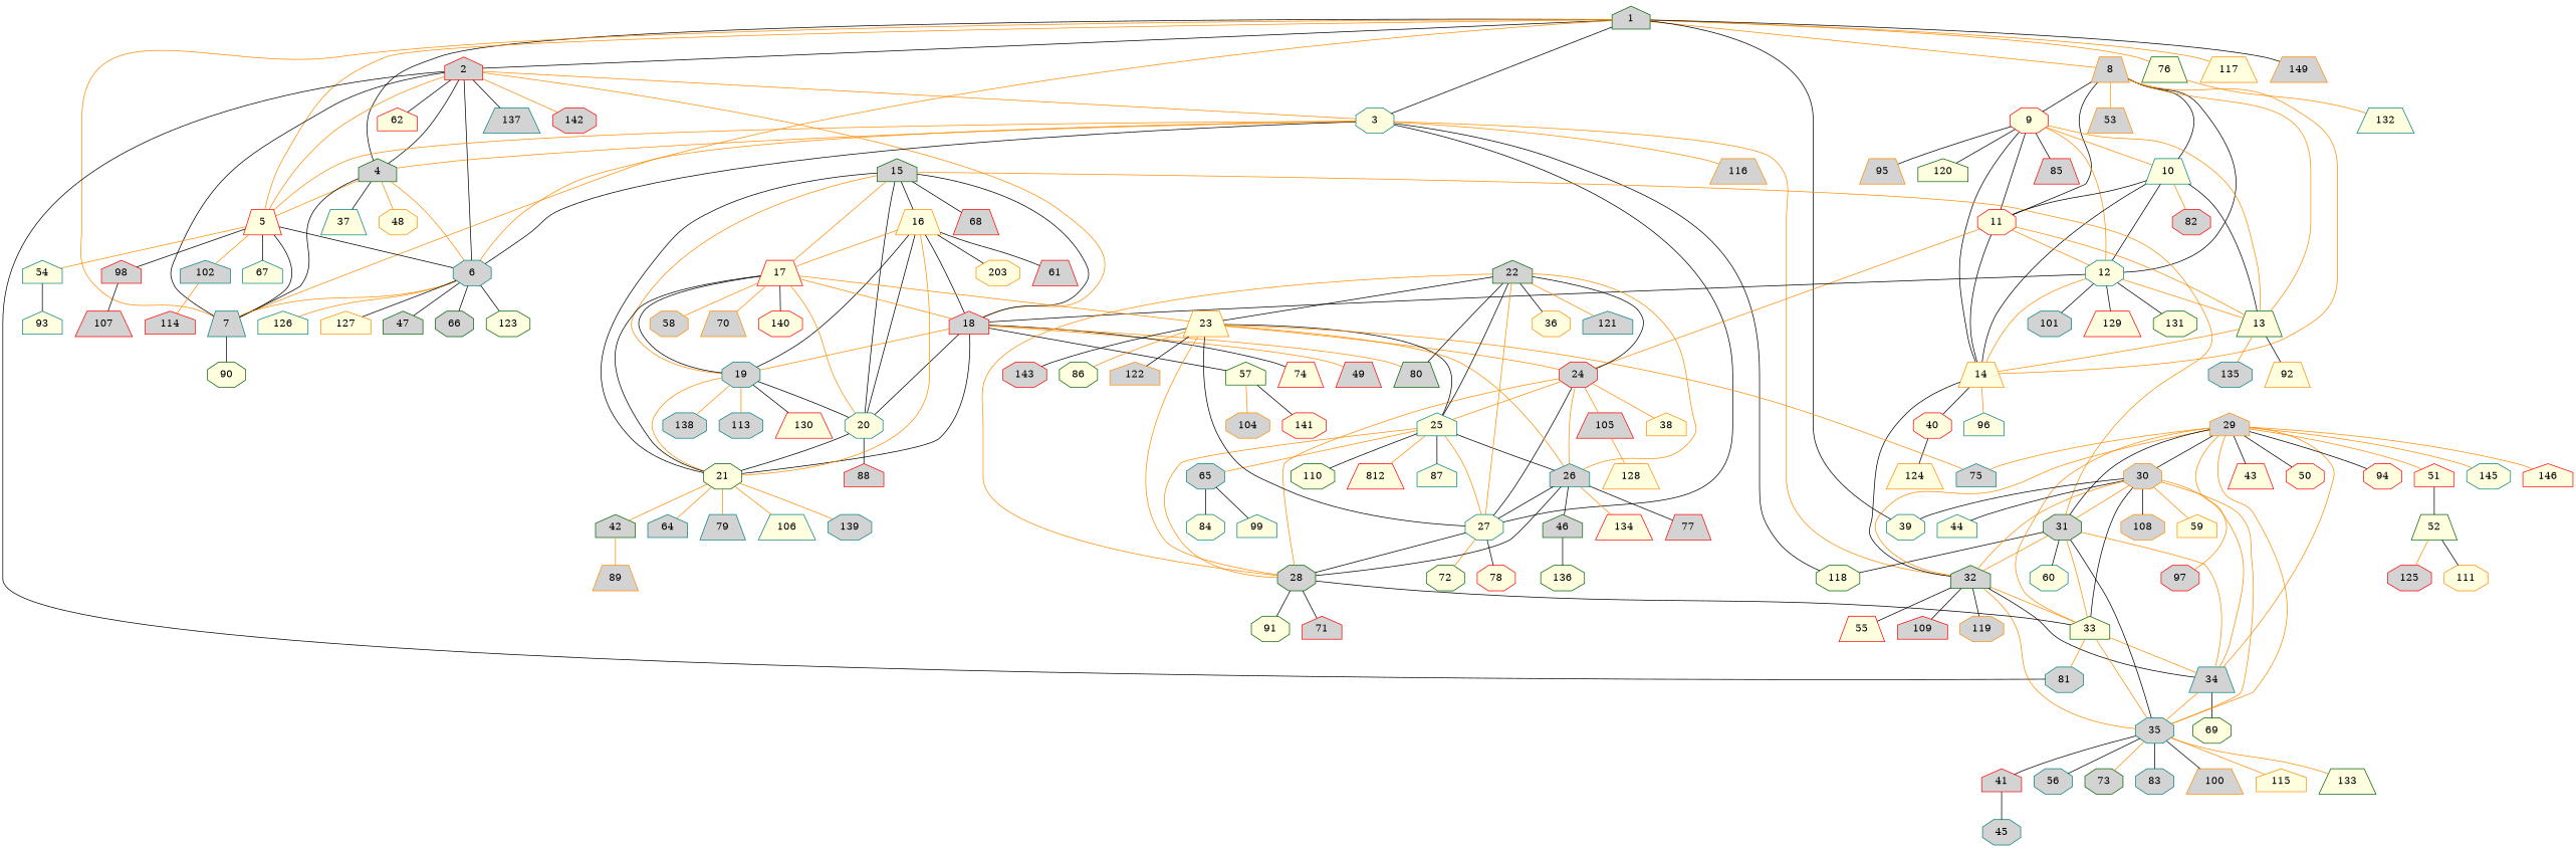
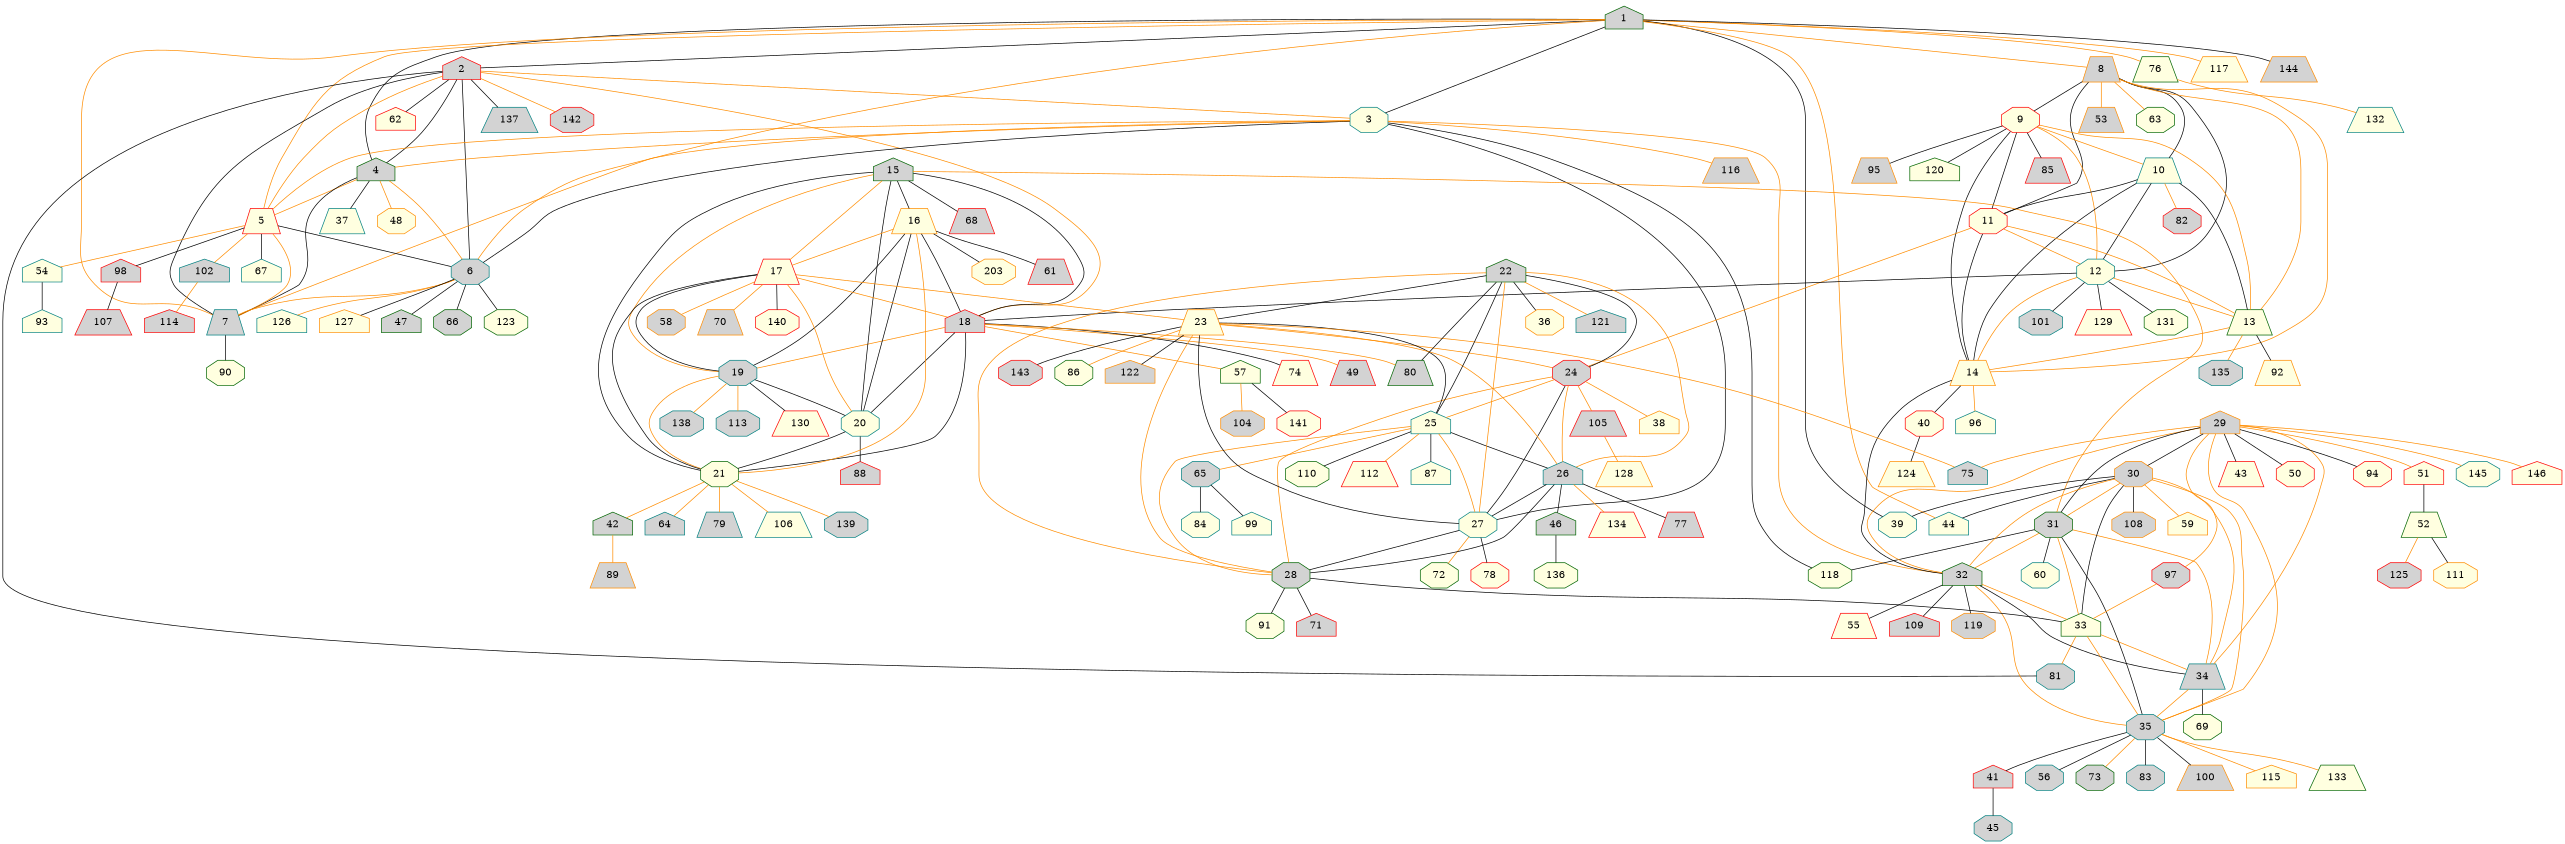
  graph {
    node [color=teal fillcolor=lightyellow shape=octagon style=filled]
    edge [color=black]
    1 [color=darkgreen fillcolor=lightgrey shape=house]
    2 [color=red fillcolor=lightgrey shape=house]
    3
    4 [color=darkgreen fillcolor=lightgrey shape=house]
    5 [color=red shape=trapezium]
    6 [fillcolor=lightgrey]
    7 [fillcolor=lightgrey shape=trapezium]
    8 [color=darkorange fillcolor=lightgrey shape=trapezium]
    39
    44 [shape=house]
    76 [color=darkgreen shape=trapezium]
    117 [color=darkorange shape=trapezium]
-   144 [color=darkorange fillcolor=lightgrey shape=trapezium label=149]
+   144 [color=darkorange fillcolor=lightgrey shape=trapezium]
    18 [color=red fillcolor=lightgrey shape=house]
    62 [color=red shape=house]
    81 [fillcolor=lightgrey]
    137 [fillcolor=lightgrey shape=trapezium]
    142 [color=red fillcolor=lightgrey]
    27
    32 [color=darkgreen fillcolor=lightgrey shape=house]
    116 [color=darkorange fillcolor=lightgrey shape=trapezium]
    118 [color=darkgreen]
    37 [shape=trapezium]
    48 [color=darkorange]
    54 [shape=house]
    67 [shape=house]
    98 [color=red fillcolor=lightgrey shape=house]
    102 [fillcolor=lightgrey shape=house]
    47 [color=darkgreen fillcolor=lightgrey shape=house]
    66 [color=darkgreen fillcolor=lightgrey]
    123 [color=darkgreen]
    126 [shape=house]
    127 [color=darkorange shape=house]
    90 [color=darkgreen]
    9 [color=red]
    10 [shape=trapezium]
    11 [color=red]
    12
    13 [color=darkgreen shape=trapezium]
    14 [color=darkorange shape=trapezium]
    53 [color=darkorange fillcolor=lightgrey shape=trapezium]
+   63 [color=darkgreen]
    132 [shape=trapezium]
    19 [fillcolor=lightgrey]
    20
    21 [color=darkgreen]
    49 [color=red fillcolor=lightgrey shape=trapezium]
    57 [color=darkgreen shape=house]
    74 [color=red shape=trapezium]
    80 [color=darkgreen fillcolor=lightgrey shape=trapezium]
    28 [color=darkgreen fillcolor=lightgrey]
    72 [color=darkgreen]
    78 [color=red]
    33 [color=darkgreen shape=house]
    34 [fillcolor=lightgrey shape=trapezium]
    35 [fillcolor=lightgrey]
    55 [color=red shape=trapezium]
    109 [color=red fillcolor=lightgrey shape=house]
    119 [color=darkorange fillcolor=lightgrey]
    93 [shape=house]
    107 [color=red fillcolor=lightgrey shape=trapezium]
    114 [color=red fillcolor=lightgrey shape=house]
    85 [color=red fillcolor=lightgrey shape=trapezium]
    95 [color=darkorange fillcolor=lightgrey shape=trapezium]
    120 [color=darkgreen shape=house]
    82 [color=red fillcolor=lightgrey]
    24 [color=red fillcolor=lightgrey]
    101 [fillcolor=lightgrey]
    129 [color=red shape=trapezium]
    131 [color=darkgreen]
    92 [color=darkorange shape=trapezium]
    135 [fillcolor=lightgrey]
    40 [color=red]
    96 [shape=house]
    25 [shape=house]
    26 [fillcolor=lightgrey shape=house]
    38 [color=darkorange shape=house]
    105 [color=red fillcolor=lightgrey shape=trapezium]
    124 [color=darkorange shape=trapezium]
    15 [color=darkgreen fillcolor=lightgrey shape=house]
    16 [color=darkorange shape=trapezium]
    17 [color=red shape=trapezium]
    31 [color=darkgreen fillcolor=lightgrey]
    68 [color=red fillcolor=lightgrey shape=trapezium]
    61 [color=red fillcolor=lightgrey shape=trapezium]
    n86 [color=darkorange label=203]
    23 [color=darkorange shape=trapezium]
    58 [color=darkorange fillcolor=lightgrey]
    70 [color=darkorange fillcolor=lightgrey shape=trapezium]
    140 [color=red]
    113 [fillcolor=lightgrey]
    130 [color=red shape=trapezium]
    138 [fillcolor=lightgrey]
    88 [color=red fillcolor=lightgrey shape=house]
    42 [color=darkgreen fillcolor=lightgrey shape=house]
    64 [fillcolor=lightgrey shape=house]
    79 [fillcolor=lightgrey shape=trapezium]
    106 [shape=trapezium]
    139 [fillcolor=lightgrey]
    60
    75 [fillcolor=lightgrey shape=house]
    86 [color=darkgreen]
    122 [color=darkorange fillcolor=lightgrey shape=house]
    143 [color=red fillcolor=lightgrey]
    104 [color=darkorange fillcolor=lightgrey]
    141 [color=red]
    89 [color=darkorange fillcolor=lightgrey shape=trapezium]
    22 [color=darkgreen fillcolor=lightgrey shape=house]
    36 [color=darkorange]
    121 [fillcolor=lightgrey shape=house]
    65 [fillcolor=lightgrey]
    87 [shape=house]
    110 [color=darkgreen]
-   112 [color=red shape=trapezium label=812]
+   112 [color=red shape=trapezium]
    46 [color=darkgreen fillcolor=lightgrey shape=house]
    77 [color=red fillcolor=lightgrey shape=trapezium]
    134 [color=red shape=trapezium]
    71 [color=red fillcolor=lightgrey shape=house]
    91 [color=darkgreen]
    128 [color=darkorange shape=trapezium]
    84
    99 [shape=house]
    136 [color=darkgreen]
    29 [color=darkorange fillcolor=lightgrey shape=house]
    30 [color=darkorange fillcolor=lightgrey]
    43 [color=red shape=trapezium]
    50 [color=red]
    51 [color=red shape=house]
    94 [color=red]
    97 [color=red fillcolor=lightgrey]
    145
    146 [color=red shape=house]
    59 [color=darkorange shape=house]
    108 [color=darkorange fillcolor=lightgrey]
    69 [color=darkgreen]
    41 [color=red fillcolor=lightgrey shape=house]
    56 [fillcolor=lightgrey]
    73 [color=darkgreen fillcolor=lightgrey]
    83 [fillcolor=lightgrey]
    100 [color=darkorange fillcolor=lightgrey shape=trapezium]
    115 [color=darkorange shape=house]
    133 [color=darkgreen shape=trapezium]
    52 [color=darkgreen shape=trapezium]
    45 [fillcolor=lightgrey]
    111 [color=darkorange]
    125 [color=red fillcolor=lightgrey]
    1 -- 2
    1 -- 3
    1 -- 4
    1 -- 5 [color=darkorange]
    1 -- 6 [color=darkorange]
    1 -- 7 [color=darkorange]
    1 -- 8 [color=darkorange]
    1 -- 39
+   1 -- 44 [color=darkorange]
    1 -- 76 [color=darkorange]
    1 -- 117 [color=darkorange]
    1 -- 144
    2 -- 3 [color=darkorange]
    2 -- 4
    2 -- 5 [color=darkorange]
    2 -- 6
    2 -- 7
    2 -- 18 [color=darkorange]
    2 -- 62
    2 -- 81
    2 -- 137
    2 -- 142 [color=darkorange]
    3 -- 4 [color=darkorange]
    3 -- 5 [color=darkorange]
    3 -- 6
    3 -- 7 [color=darkorange]
    3 -- 27
    3 -- 32 [color=darkorange]
    3 -- 116 [color=darkorange]
    3 -- 118
    4 -- 5 [color=darkorange]
    4 -- 6 [color=darkorange]
    4 -- 7
    4 -- 37
    4 -- 48 [color=darkorange]
    5 -- 6
-   5 -- 7
+   5 -- 7 [color=darkorange]
    5 -- 54 [color=darkorange]
    5 -- 67
    5 -- 98
    5 -- 102 [color=darkorange]
    6 -- 7 [color=darkorange]
    6 -- 47
    6 -- 66
    6 -- 123
    6 -- 126 [color=darkorange]
    6 -- 127
    7 -- 90
    8 -- 9
    8 -- 10
    8 -- 11
    8 -- 12
    8 -- 13 [color=darkorange]
    8 -- 14 [color=darkorange]
    8 -- 53 [color=darkorange]
+   8 -- 63 [color=darkorange]
    76 -- 132 [color=darkorange]
    18 -- 19 [color=darkorange]
    18 -- 20
    18 -- 21
    18 -- 49 [color=darkorange]
-   18 -- 57
+   18 -- 57 [color=darkorange]
    18 -- 74
    18 -- 80 [color=darkorange]
    27 -- 28
    27 -- 72 [color=darkorange]
    27 -- 78
    32 -- 33 [color=darkorange]
    32 -- 34
    32 -- 35 [color=darkorange]
    32 -- 55
    32 -- 109
    32 -- 119
    54 -- 93
    98 -- 107
    102 -- 114 [color=darkorange]
    9 -- 10 [color=darkorange]
    9 -- 11
    9 -- 12 [color=darkorange]
    9 -- 13 [color=darkorange]
    9 -- 14
    9 -- 85
    9 -- 95
    9 -- 120
    10 -- 11
    10 -- 12
    10 -- 13
    10 -- 14
    10 -- 82 [color=darkorange]
    11 -- 12 [color=darkorange]
    11 -- 13 [color=darkorange]
    11 -- 14
    11 -- 24 [color=darkorange]
    12 -- 18
    12 -- 13 [color=darkorange]
    12 -- 14 [color=darkorange]
    12 -- 101
    12 -- 129
    12 -- 131
    13 -- 14 [color=darkorange]
    13 -- 92
    13 -- 135 [color=darkorange]
    14 -- 32
    14 -- 40
    14 -- 96 [color=darkorange]
    19 -- 20
    19 -- 21 [color=darkorange]
    19 -- 113 [color=darkorange]
    19 -- 130
    19 -- 138 [color=darkorange]
    20 -- 21
    20 -- 88
    21 -- 42 [color=darkorange]
    21 -- 64 [color=darkorange]
    21 -- 79 [color=darkorange]
    21 -- 106 [color=darkorange]
    21 -- 139 [color=darkorange]
    57 -- 104 [color=darkorange]
    57 -- 141
    28 -- 33
    28 -- 71
    28 -- 91
    33 -- 81 [color=darkorange]
    33 -- 34 [color=darkorange]
    33 -- 35 [color=darkorange]
    34 -- 35 [color=darkorange]
    34 -- 69
    35 -- 41
    35 -- 56
    35 -- 73 [color=darkorange]
    35 -- 83
    35 -- 100
    35 -- 115 [color=darkorange]
    35 -- 133 [color=darkorange]
    24 -- 27
    24 -- 28 [color=darkorange]
    24 -- 25 [color=darkorange]
    24 -- 26 [color=darkorange]
    24 -- 38 [color=darkorange]
    24 -- 105 [color=darkorange]
    40 -- 124
    25 -- 27 [color=darkorange]
    25 -- 28 [color=darkorange]
    25 -- 26
    25 -- 65 [color=darkorange]
    25 -- 87
    25 -- 110
    25 -- 112 [color=darkorange]
    26 -- 27
    26 -- 28
    26 -- 46
    26 -- 77
    26 -- 134 [color=darkorange]
    105 -- 128 [color=darkorange]
    15 -- 18
    15 -- 19 [color=darkorange]
    15 -- 20
    15 -- 21
    15 -- 16
    15 -- 17 [color=darkorange]
    15 -- 31 [color=darkorange]
    15 -- 68
    16 -- 18
    16 -- 19
    16 -- 20
    16 -- 21 [color=darkorange]
    16 -- 17 [color=darkorange]
    16 -- 61
    16 -- n86
    17 -- 18 [color=darkorange]
    17 -- 19
    17 -- 20 [color=darkorange]
    17 -- 21
    17 -- 23 [color=darkorange]
    17 -- 58 [color=darkorange]
    17 -- 70 [color=darkorange]
    17 -- 140
    31 -- 32 [color=darkorange]
    31 -- 118
    31 -- 33 [color=darkorange]
    31 -- 34 [color=darkorange]
    31 -- 35
    31 -- 60
    23 -- 27
    23 -- 28 [color=darkorange]
    23 -- 24 [color=darkorange]
    23 -- 25
    23 -- 26 [color=darkorange]
    23 -- 75 [color=darkorange]
    23 -- 86 [color=darkorange]
    23 -- 122
    23 -- 143
    42 -- 89 [color=darkorange]
    22 -- 27 [color=darkorange]
    22 -- 80
    22 -- 28 [color=darkorange]
    22 -- 24
    22 -- 25
    22 -- 26 [color=darkorange]
    22 -- 23
    22 -- 36
    22 -- 121 [color=darkorange]
    65 -- 84
    65 -- 99
    46 -- 136
    29 -- 32 [color=darkorange]
-   29 -- 33 [color=darkorange]
+   97 -- 33 [color=darkorange]
    29 -- 34 [color=darkorange]
    29 -- 35 [color=darkorange]
    29 -- 31
    29 -- 75 [color=darkorange]
    29 -- 30
    29 -- 43
    29 -- 50
    29 -- 51 [color=darkorange]
    29 -- 94
    29 -- 97 [color=darkorange]
    29 -- 145 [color=darkorange]
    29 -- 146 [color=darkorange]
    30 -- 39
    30 -- 44
    30 -- 32 [color=darkorange]
    30 -- 33
    30 -- 34 [color=darkorange]
    30 -- 35 [color=darkorange]
    30 -- 31 [color=darkorange]
    30 -- 59 [color=darkorange]
    30 -- 108
    51 -- 52
    41 -- 45
    52 -- 111
    52 -- 125 [color=darkorange]
  }
